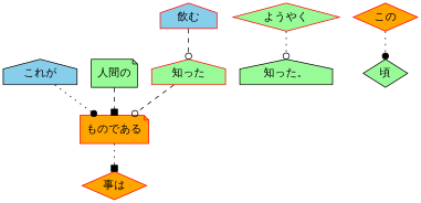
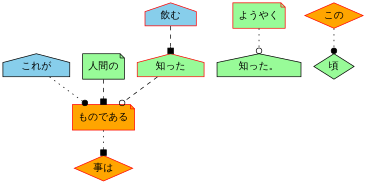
  digraph {
    fontname="Courier Prime"
    node [color=red fillcolor=palegreen fontname="Courier Prime" shape=house style=filled]
    edge [arrowhead=odot fontname="Courier Prime" style=dotted]
    n1 [color=black fillcolor=skyblue label="これが"]
    n2 [fillcolor=orange label="ものである" shape=note]
    n3 [fillcolor=orange label="事は" shape=diamond]
    n4 [color=black label="人間の" shape=note]
    n5 [fillcolor=skyblue label="飲む"]
    n6 [label="知った"]
    n7 [color=black label="知った。"]
-   n8 [label="ようやく" shape=diamond]
+   n8 [label="ようやく" shape=note]
    n9 [fillcolor=orange label="この" shape=diamond]
    n10 [color=black label="頃" shape=diamond]
    n1 -> n2 [arrowhead=dot]
    n2 -> n3 [arrowhead=box]
    n4 -> n2 [arrowhead=box style=dashed]
-   n5 -> n6 [style=dashed]
+   n5 -> n6 [arrowhead=box style=dashed]
    n6 -> n2 [style=dashed]
    n8 -> n7
    n9 -> n10 [arrowhead=dot]
  }
